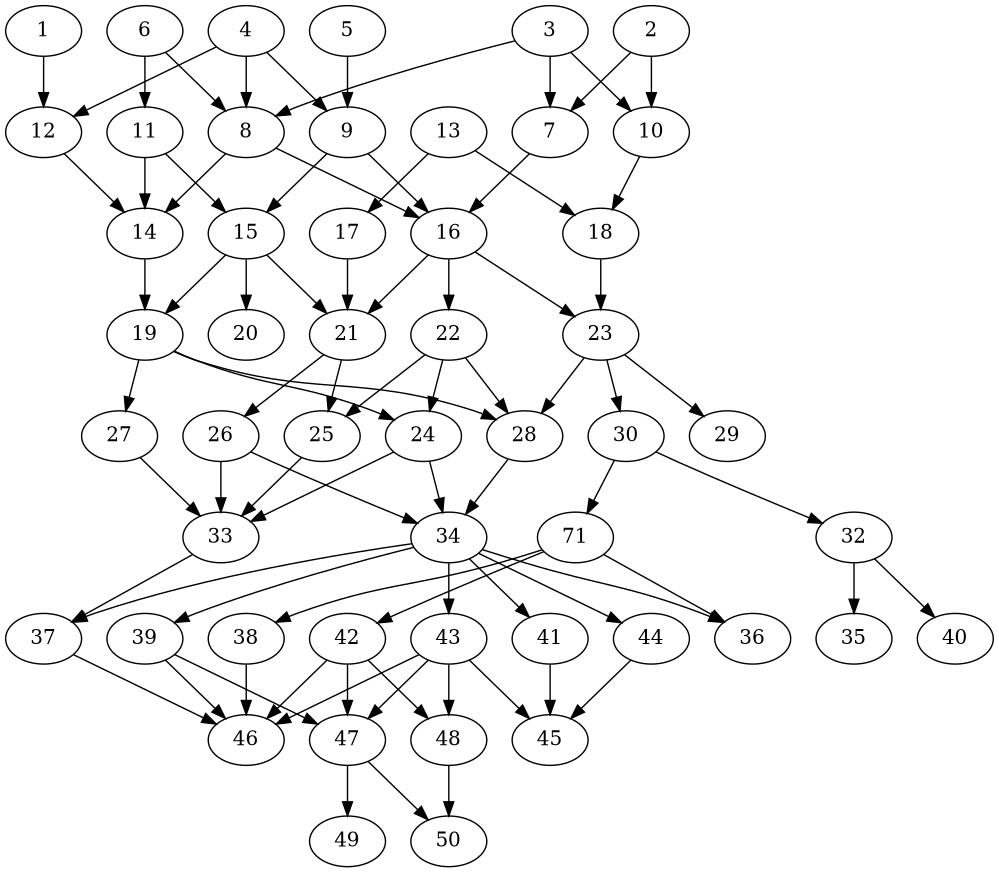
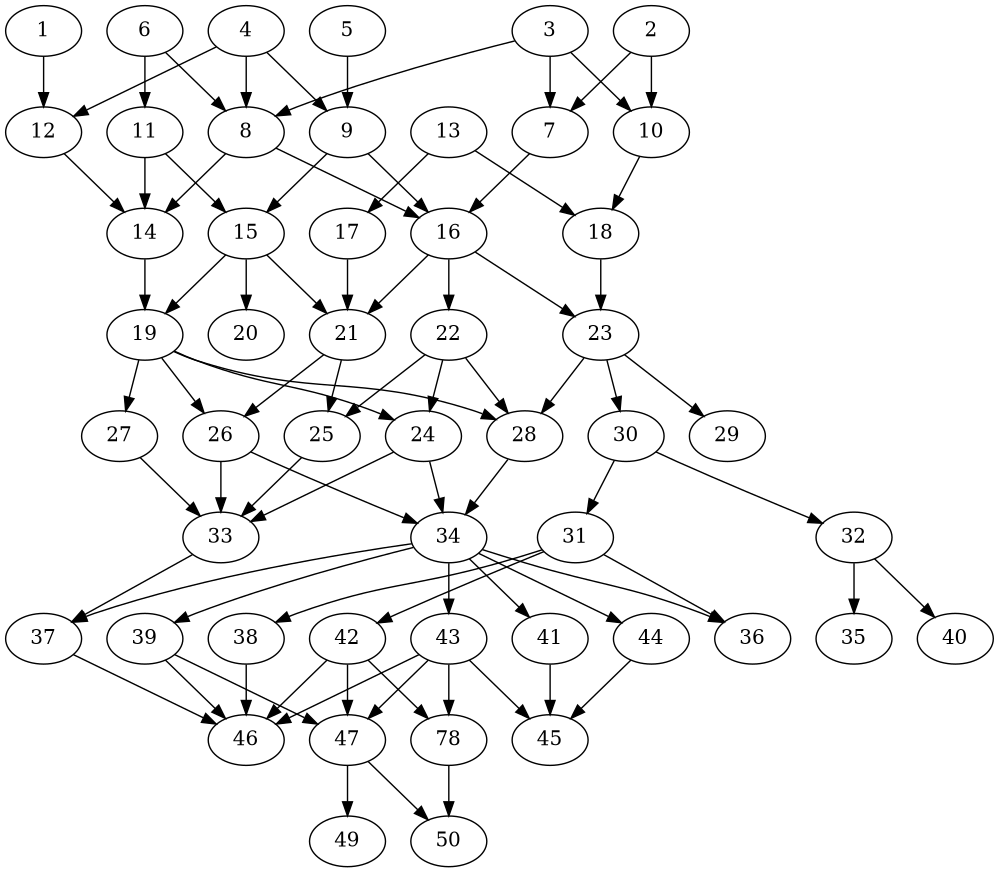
  digraph {
    node [alpha=0.16 compute_size=134217728000 result_size=1024]
    1 [alpha=0.08 compute_size=655553390801 ram=35083624 trans_size=243679]
    12 [alpha=0.15 compute_size=332569422117 ram=5155528 result_size=13312 trans_size=926509]
    14 [alpha=0.03 compute_size=222465388312 ram=49948532 trans_size=992190]
    19 [alpha=0.13 compute_size=2213683686 ram=27900558 result_size=29696 trans_size=400213]
    2 [alpha=0.10 compute_size=241245412410 ram=44434584 trans_size=129246]
    10 [compute_size=14964987478 ram=21923474 result_size=13312 trans_size=393342]
    7 [compute_size=33686928790 ram=21151392 result_size=91136 trans_size=706982]
    18 [compute_size=479067854736 ram=34779852 result_size=9216 trans_size=933841]
    13 [alpha=0.20 compute_size=1891340294 ram=15682218 trans_size=570974]
    17 [alpha=0.11 compute_size=41838961978 ram=40981484 result_size=70656 trans_size=786795]
    23 [alpha=0.17 compute_size=7544589140 ram=16223109 result_size=91136 trans_size=223064]
    21 [alpha=0.00 compute_size=317088021503 ram=42803416 result_size=9216 trans_size=501725]
    3 [alpha=0.05 compute_size=103148880012 ram=31750774 result_size=74752 trans_size=954161]
    8 [alpha=0.19 compute_size=210102502035 ram=31101100 trans_size=336961]
    16 [alpha=0.11 compute_size=1771355449 ram=2833572 result_size=29696 trans_size=689320]
    22 [alpha=0.12 compute_size=30569565590 ram=8407787 result_size=70656 trans_size=1029477]
    4 [alpha=0.05 compute_size=24972044227 ram=17888132 result_size=9216 trans_size=668275]
    9 [compute_size=271849661520 ram=49860204 trans_size=688912]
    15 [alpha=0.11 compute_size=368293445632 ram=4898630 result_size=9216 trans_size=852527]
    20 [alpha=0.07 compute_size=30117488118 ram=25428002 result_size=0 trans_size=1042822]
    5 [alpha=0.04 compute_size=68719476736 ram=49861448 result_size=74752 trans_size=104449]
    6 [alpha=0.05 compute_size=318986762692 ram=26578756 result_size=9216 trans_size=860068]
    11 [compute_size=64986692438 ram=51811324 result_size=29696 trans_size=715675]
    26 [alpha=0.12 ram=49064340 trans_size=295285]
    25 [alpha=0.04 compute_size=20215176853 ram=6518814 result_size=9216 trans_size=266022]
    24 [alpha=0.09 ram=45609768 trans_size=777241]
    28 [alpha=0.15 compute_size=80182303678 ram=34141420 result_size=29696 trans_size=26590]
    29 [alpha=0.02 compute_size=8589934592 ram=50901760 result_size=0 trans_size=479140]
    30 [compute_size=8589934592 ram=14500263 result_size=70656 trans_size=629437]
    27 [alpha=0.15 compute_size=530421095672 ram=9056227 result_size=91136 trans_size=109545]
    33 [alpha=0.03 compute_size=549755813888 ram=11124616 result_size=91136 trans_size=39149]
    34 [alpha=0.20 compute_size=90032094288 ram=22192476 result_size=74752 trans_size=488064]
-   31 [alpha=0.08 compute_size=43647170804 ram=13860618 result_size=70656 trans_size=58489 label=71]
+   31 [alpha=0.08 compute_size=43647170804 ram=13860618 result_size=70656 trans_size=58489]
    32 [alpha=0.04 compute_size=4030903054 ram=42305268 result_size=9216 trans_size=329698]
    37 [alpha=0.10 ram=46149864 trans_size=288047]
    36 [alpha=0.15 compute_size=549755813888 ram=11405293 result_size=0 trans_size=940952]
    43 [alpha=0.07 compute_size=517252373196 ram=20976714 result_size=91136 trans_size=838919]
    39 [alpha=0.02 compute_size=231928233984 ram=5844590 result_size=13312 trans_size=191139]
    41 [alpha=0.15 compute_size=352815349096 ram=33508678 result_size=13312 trans_size=229383]
    44 [compute_size=9736098363 ram=13825973 trans_size=1016375]
    38 [alpha=0.08 ram=25747554 trans_size=379735]
    42 [alpha=0.19 compute_size=33313412773 ram=17216164 result_size=70656 trans_size=388234]
    35 [alpha=0.00 compute_size=1073741824000 ram=24371216 result_size=0 trans_size=767479]
    40 [alpha=0.14 compute_size=37335377456 ram=23074396 result_size=0 trans_size=372464]
    46 [alpha=0.01 compute_size=12073514090 ram=22296976 result_size=0 trans_size=551550]
    47 [alpha=0.09 compute_size=383747347294 ram=44087208 result_size=13312 trans_size=866394]
-   48 [alpha=0.19 ram=45290988 trans_size=236131]
+   48 [alpha=0.19 ram=45290988 trans_size=236131 label=78]
    45 [alpha=0.11 compute_size=28991029248 ram=30065644 result_size=0 trans_size=382982]
    49 [alpha=0.03 compute_size=20467615703 ram=36305472 result_size=0 trans_size=46610]
    50 [alpha=0.08 compute_size=17855372798 ram=40759624 result_size=0 trans_size=294280]
    1 -> 12
    12 -> 14
    14 -> 19
+   19 -> 26
    19 -> 24
    19 -> 28
    19 -> 27
    2 -> 10
    2 -> 7
    10 -> 18
    7 -> 16
    18 -> 23
    13 -> 18
    13 -> 17
    17 -> 21
    23 -> 28
    23 -> 29
    23 -> 30
    21 -> 26
    21 -> 25
    3 -> 10
    3 -> 7
    3 -> 8
    8 -> 14
    8 -> 16
    16 -> 23
    16 -> 21
    16 -> 22
    22 -> 25
    22 -> 24
    22 -> 28
    4 -> 12
    4 -> 8
    4 -> 9
    9 -> 16
    9 -> 15
    15 -> 19
    15 -> 21
    15 -> 20
    5 -> 9
    6 -> 8
    6 -> 11
    11 -> 14
    11 -> 15
    26 -> 33
    26 -> 34
    25 -> 33
    24 -> 33
    24 -> 34
    28 -> 34
    30 -> 31
    30 -> 32
    27 -> 33
    33 -> 37
    34 -> 37
    34 -> 36
    34 -> 43
    34 -> 39
    34 -> 41
    34 -> 44
    31 -> 36
    31 -> 38
    31 -> 42
    32 -> 35
    32 -> 40
    37 -> 46
    43 -> 46
    43 -> 47
    43 -> 48
    43 -> 45
    39 -> 46
    39 -> 47
    41 -> 45
    44 -> 45
    38 -> 46
    42 -> 46
    42 -> 47
    42 -> 48
    47 -> 49
    47 -> 50
    48 -> 50
  }
